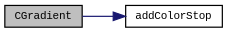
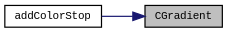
  digraph {
    rankdir=LR
    fontname="Liberation Mono"
    node [color=black fontname="Liberation Mono" fontsize=9 shape=record]
    n1 [fillcolor=grey75 fontcolor=black height=0.2 label=CGradient style=filled width=0.4]
    n2 [height=0.2 label=addColorStop width=0.4]
-   n1 -> n2 [color=midnightblue fontname="Liberation Mono" fontsize=9 labelfontname=Arial labelfontsize=9 style=solid]
+   n2 -> n1 [color=midnightblue fontname="Liberation Mono" fontsize=9 labelfontname=Arial labelfontsize=9 style=solid]
  }
